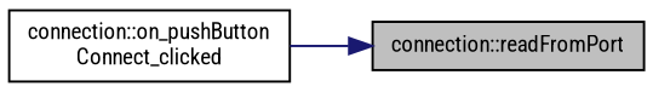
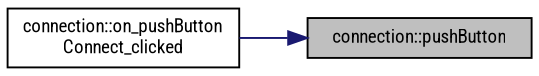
  digraph {
    rankdir=RL
    fontname="Roboto Condensed"
    node [color=black fontname="Roboto Condensed" fontsize=10 shape=record style=filled]
-   n1 [fillcolor=grey75 fontcolor=black height=0.2 label="connection::readFromPort" width=0.4]
+   n1 [fillcolor=grey75 fontcolor=black height=0.2 label="connection::pushButton" width=0.4]
    n2 [fillcolor=white height=0.2 label="connection::on_pushButton\lConnect_clicked" width=0.4]
    n1 -> n2 [color=midnightblue dir=back fontname="Roboto Condensed" fontsize=10 labelfontname=Helvetica labelfontsize=10 style=solid]
  }
